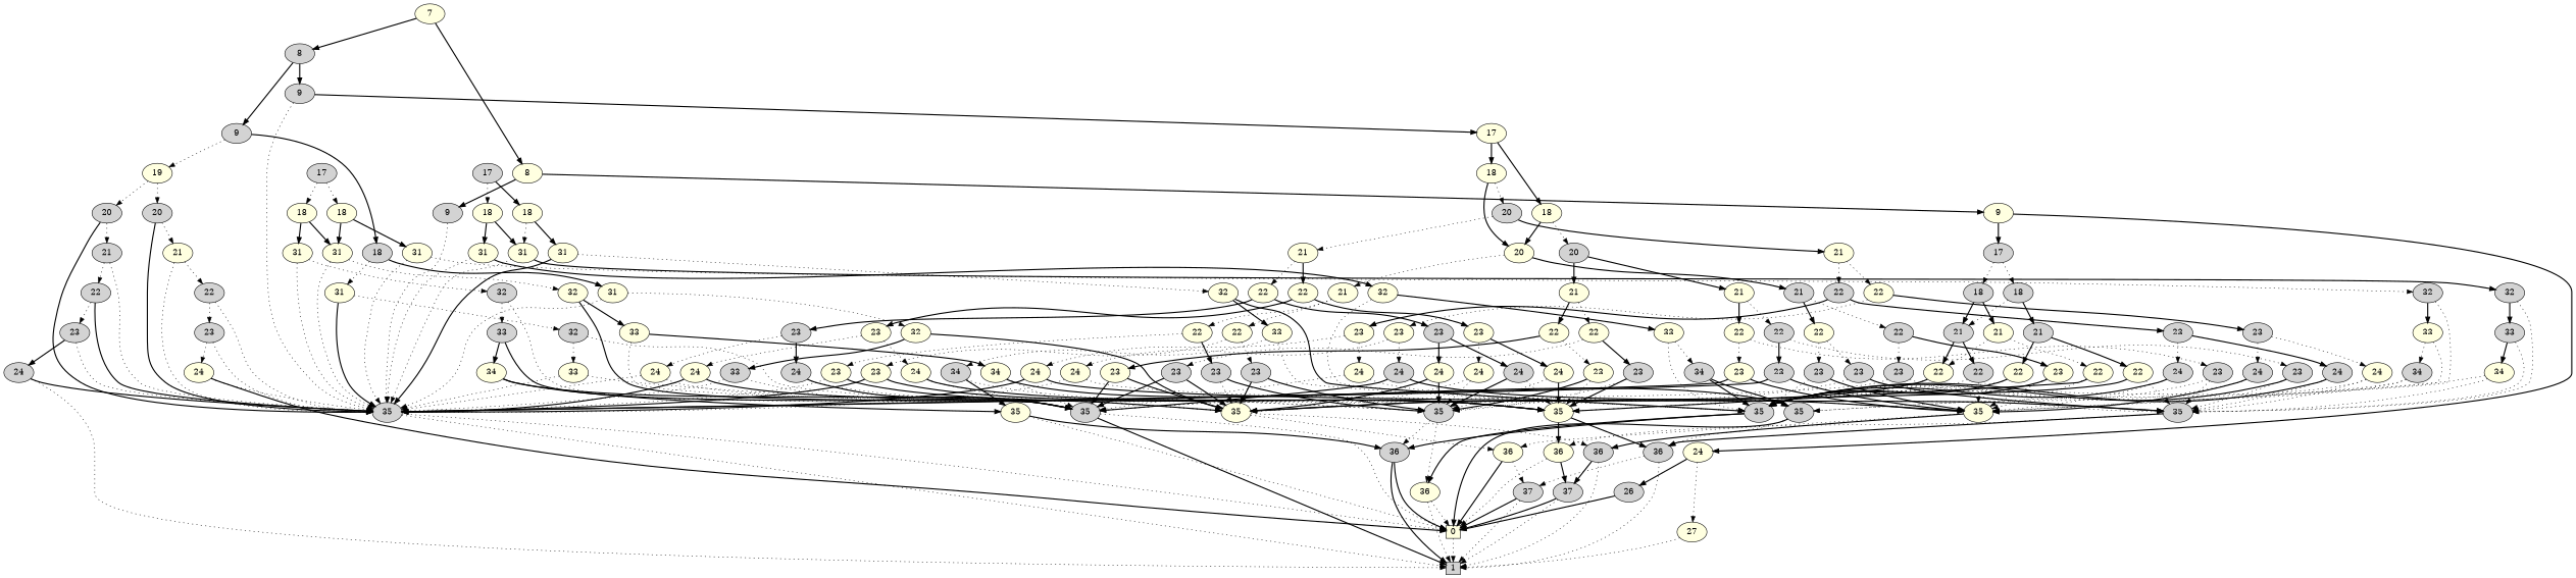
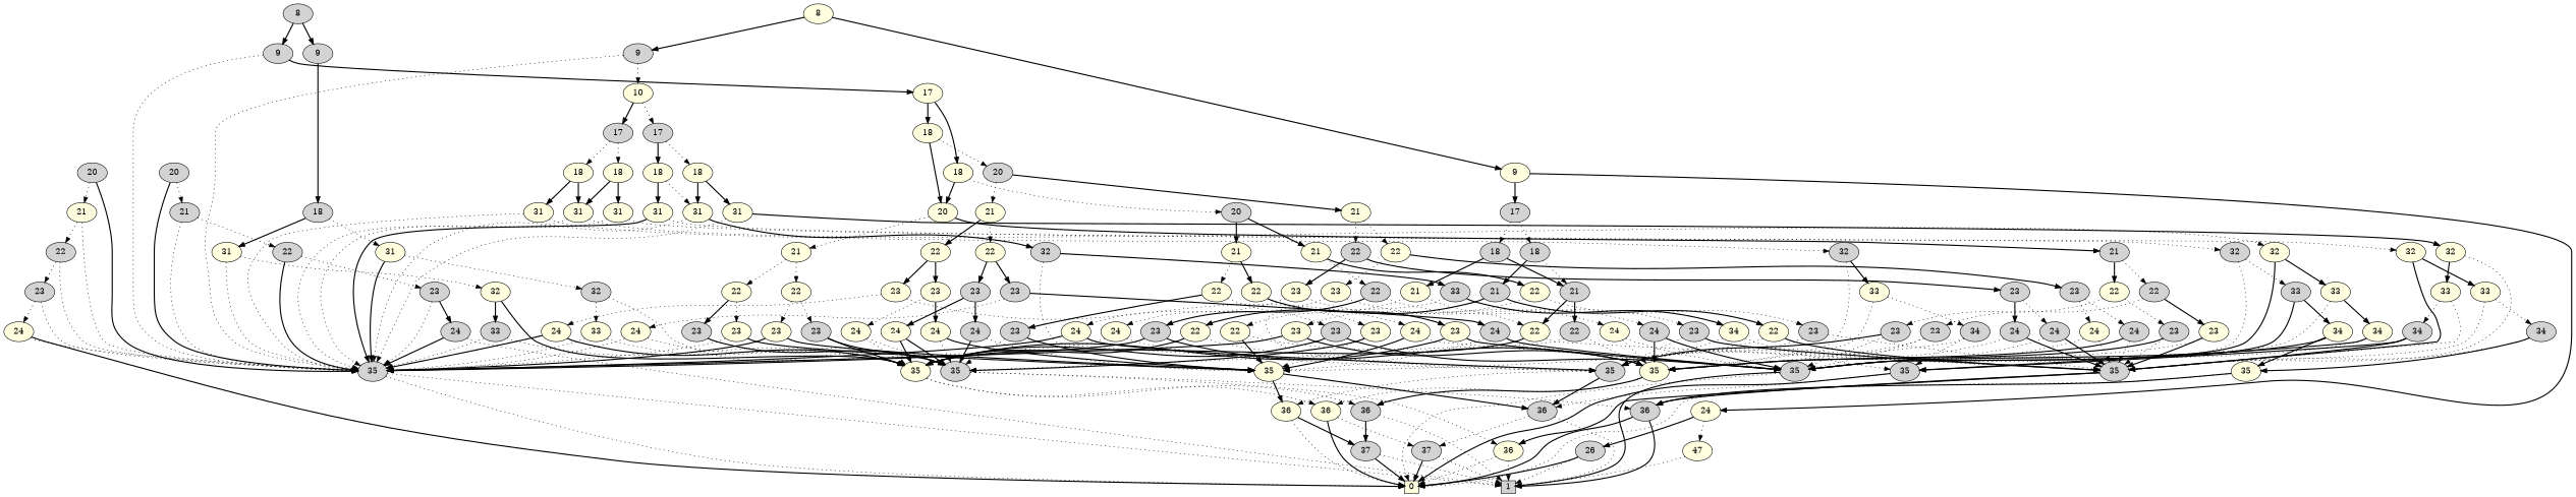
  digraph {
    node [fillcolor=lightyellow style=filled]
    edge [style=dotted]
    n1 [height=0.3 label=0 shape=box width=0.3]
    n2 [fillcolor=lightgrey height=0.3 label=1 shape=box width=0.3]
-   n3 [label=7]
    n4 [fillcolor=lightgrey label=8]
    n5 [label=8]
    n6 [fillcolor=lightgrey label=9]
    n7 [fillcolor=lightgrey label=9]
    n8 [fillcolor=lightgrey label=9]
    n9 [label=9]
    n10 [fillcolor=lightgrey label=35]
    n11 [label=17]
-   n12 [label=19]
    n13 [fillcolor=lightgrey label=18]
+   n14 [label=10]
    n15 [label=24]
    n16 [fillcolor=lightgrey label=17]
    n17 [label=18]
    n18 [label=18]
    n19 [fillcolor=lightgrey label=20]
    n20 [fillcolor=lightgrey label=20]
    n21 [label=31]
    n22 [label=31]
    n23 [fillcolor=lightgrey label=20]
    n24 [label=20]
    n25 [fillcolor=lightgrey label=20]
    n26 [label=21]
    n27 [label=21]
    n28 [fillcolor=lightgrey label=21]
    n29 [label=21]
    n30 [label=21]
    n31 [label=21]
    n32 [label=22]
    n33 [fillcolor=lightgrey label=22]
    n34 [label=22]
    n35 [label=22]
    n36 [fillcolor=lightgrey label=22]
    n37 [label=22]
    n38 [label=22]
    n39 [label=22]
    n40 [label=23]
    n41 [fillcolor=lightgrey label=23]
    n42 [fillcolor=lightgrey label=23]
    n43 [fillcolor=lightgrey label=23]
    n44 [label=23]
    n45 [label=23]
    n46 [fillcolor=lightgrey label=23]
    n47 [fillcolor=lightgrey label=23]
    n48 [label=35]
    n49 [fillcolor=lightgrey label=35]
    n50 [fillcolor=lightgrey label=35]
    n51 [fillcolor=lightgrey label=36]
    n52 [label=36]
    n53 [label=36]
    n54 [fillcolor=lightgrey label=36]
    n55 [label=36]
    n56 [fillcolor=lightgrey label=36]
    n57 [fillcolor=lightgrey label=37]
    n58 [fillcolor=lightgrey label=37]
    n59 [label=35]
    n60 [fillcolor=lightgrey label=35]
    n61 [fillcolor=lightgrey label=35]
    n62 [label=35]
    n63 [fillcolor=lightgrey label=23]
    n64 [label=23]
    n65 [fillcolor=lightgrey label=23]
    n66 [fillcolor=lightgrey label=23]
    n67 [label=23]
    n68 [fillcolor=lightgrey label=23]
    n69 [fillcolor=lightgrey label=23]
    n70 [label=23]
    n71 [label=22]
    n72 [fillcolor=lightgrey label=22]
    n73 [label=22]
    n74 [label=22]
    n75 [label=23]
    n76 [fillcolor=lightgrey label=23]
    n77 [fillcolor=lightgrey label=23]
    n78 [label=23]
    n79 [fillcolor=lightgrey label=23]
    n80 [fillcolor=lightgrey label=23]
    n81 [label=23]
    n82 [label=23]
    n83 [fillcolor=lightgrey label=24]
    n84 [label=24]
    n85 [fillcolor=lightgrey label=24]
    n86 [label=24]
    n87 [fillcolor=lightgrey label=24]
    n88 [fillcolor=lightgrey label=24]
    n89 [label=24]
    n90 [label=24]
    n91 [label=24]
    n92 [fillcolor=lightgrey label=24]
    n93 [label=24]
    n94 [fillcolor=lightgrey label=24]
    n95 [label=24]
    n96 [label=24]
    n97 [label=24]
    n98 [label=24]
    n99 [label=21]
    n100 [fillcolor=lightgrey label=21]
    n101 [fillcolor=lightgrey label=32]
    n102 [label=32]
    n103 [fillcolor=lightgrey label=22]
    n104 [fillcolor=lightgrey label=22]
    n105 [fillcolor=lightgrey label=23]
    n106 [label=24]
    n107 [fillcolor=lightgrey label=23]
    n108 [fillcolor=lightgrey label=24]
    n109 [label=33]
    n110 [fillcolor=lightgrey label=33]
    n111 [fillcolor=lightgrey label=17]
    n112 [fillcolor=lightgrey label=17]
    n113 [fillcolor=lightgrey label=26]
-   n114 [label=27]
+   n114 [label=47]
    n115 [fillcolor=lightgrey label=18]
    n116 [fillcolor=lightgrey label=18]
    n117 [label=18]
    n118 [label=18]
    n119 [label=18]
    n120 [label=18]
    n121 [label=31]
    n122 [label=31]
    n123 [label=31]
    n124 [label=31]
    n125 [label=31]
    n126 [label=31]
    n127 [fillcolor=lightgrey label=32]
    n128 [label=32]
    n129 [label=32]
    n130 [fillcolor=lightgrey label=33]
    n131 [label=33]
    n132 [label=34]
    n133 [fillcolor=lightgrey label=35]
    n134 [fillcolor=lightgrey label=34]
    n135 [label=33]
    n136 [fillcolor=lightgrey label=34]
    n137 [label=35]
    n138 [fillcolor=lightgrey label=32]
    n139 [label=32]
    n140 [fillcolor=lightgrey label=32]
    n141 [label=33]
    n142 [label=33]
    n143 [fillcolor=lightgrey label=34]
    n144 [label=34]
    n145 [fillcolor=lightgrey label=33]
    n146 [label=34]
    n147 [fillcolor=lightgrey label=21]
    n148 [fillcolor=lightgrey label=21]
    n149 [label=21]
    n150 [label=22]
    n151 [label=22]
    n152 [fillcolor=lightgrey label=22]
    n153 [label=22]
    n154 [label=22]
-   n3 -> n4 [style=bold]
-   n3 -> n5 [style=bold]
    n4 -> n6 [style=bold]
    n4 -> n7 [style=bold]
    n5 -> n8 [style=bold]
    n5 -> n9 [style=bold]
    n6 -> n10
    n6 -> n11 [style=bold]
-   n7 -> n12
    n7 -> n13 [style=bold]
    n8 -> n10
+   n8 -> n14
    n9 -> n15 [style=bold]
    n9 -> n16 [style=bold]
    n10 -> n1
    n10 -> n2
    n11 -> n17 [style=bold]
    n11 -> n18 [style=bold]
-   n12 -> n19
-   n12 -> n20
    n13 -> n21
    n13 -> n22 [style=bold]
+   n14 -> n111
+   n14 -> n112 [style=bold]
    n15 -> n113 [style=bold]
    n15 -> n114
    n16 -> n115
    n16 -> n116
    n17 -> n23
    n17 -> n24 [style=bold]
    n18 -> n24 [style=bold]
    n18 -> n25
    n19 -> n10 [style=bold]
    n19 -> n99
    n20 -> n10 [style=bold]
    n20 -> n100
    n21 -> n10 [style=bold]
    n21 -> n101
    n22 -> n10
    n22 -> n102
    n23 -> n26 [style=bold]
    n23 -> n27 [style=bold]
    n24 -> n28 [style=bold]
    n24 -> n29
    n25 -> n30 [style=bold]
    n25 -> n31
    n26 -> n32 [style=bold]
    n26 -> n33
    n27 -> n34 [style=bold]
    n27 -> n35
    n28 -> n36
    n28 -> n37 [style=bold]
    n29 -> n38
    n29 -> n39
    n30 -> n71
    n30 -> n72
    n31 -> n73
    n31 -> n74 [style=bold]
    n32 -> n40
    n32 -> n41
    n33 -> n42
    n33 -> n43 [style=bold]
    n34 -> n44 [style=bold]
    n34 -> n45
    n35 -> n46 [style=bold]
    n35 -> n47
    n36 -> n63
    n36 -> n64 [style=bold]
    n37 -> n65
    n37 -> n66
    n38 -> n67
    n38 -> n68
    n39 -> n69 [style=bold]
    n39 -> n70
    n40 -> n10 [style=bold]
    n40 -> n48 [style=bold]
    n41 -> n49
    n41 -> n50
    n42 -> n49 [style=bold]
    n42 -> n50
    n43 -> n10 [style=bold]
    n43 -> n48 [style=bold]
    n44 -> n59 [style=bold]
    n44 -> n60 [style=bold]
    n45 -> n61 [style=bold]
    n45 -> n62
    n46 -> n61
    n46 -> n62 [style=bold]
    n47 -> n59 [style=bold]
    n47 -> n60 [style=bold]
    n48 -> n51 [style=bold]
    n48 -> n52
    n49 -> n53 [style=bold]
    n49 -> n54 [style=bold]
    n50 -> n55
    n50 -> n56 [style=bold]
    n51 -> n2
    n51 -> n57 [style=bold]
    n52 -> n1 [style=bold]
    n52 -> n58
    n53 -> n1
    n53 -> n2
    n54 -> n1 [style=bold]
    n54 -> n2 [style=bold]
    n55 -> n1
    n55 -> n57 [style=bold]
    n56 -> n2
    n56 -> n58
    n57 -> n1 [style=bold]
    n57 -> n2
    n58 -> n1 [style=bold]
    n58 -> n2
    n59 -> n51
    n59 -> n52
    n60 -> n1
    n60 -> n2 [style=bold]
    n61 -> n53
    n61 -> n54
    n62 -> n55 [style=bold]
    n62 -> n56 [style=bold]
    n63 -> n50
    n63 -> n60
    n64 -> n48
    n64 -> n49 [style=bold]
    n65 -> n48 [style=bold]
    n65 -> n49
    n66 -> n50 [style=bold]
    n66 -> n60
    n67 -> n10 [style=bold]
    n67 -> n62 [style=bold]
    n68 -> n59 [style=bold]
    n68 -> n61 [style=bold]
    n69 -> n59
    n69 -> n61 [style=bold]
    n70 -> n10
    n70 -> n62 [style=bold]
    n71 -> n75
    n71 -> n76 [style=bold]
    n72 -> n77 [style=bold]
    n72 -> n78 [style=bold]
    n73 -> n79 [style=bold]
    n73 -> n80 [style=bold]
    n74 -> n81 [style=bold]
    n74 -> n82 [style=bold]
    n75 -> n83
    n75 -> n84
    n76 -> n85
    n76 -> n86
    n77 -> n87 [style=bold]
    n77 -> n88
    n78 -> n89
    n78 -> n90
    n79 -> n91
    n79 -> n92 [style=bold]
    n80 -> n93 [style=bold]
    n80 -> n94 [style=bold]
    n81 -> n95 [style=bold]
    n81 -> n96
    n82 -> n97
    n82 -> n98
    n83 -> n48 [style=bold]
    n83 -> n60 [style=bold]
    n84 -> n10
    n84 -> n50
    n85 -> n48 [style=bold]
    n85 -> n49
    n86 -> n49
    n86 -> n50
    n87 -> n49 [style=bold]
    n87 -> n50
    n88 -> n48
    n88 -> n49 [style=bold]
    n89 -> n10 [style=bold]
    n89 -> n50 [style=bold]
    n90 -> n48
    n90 -> n60
    n91 -> n10
    n91 -> n59
    n92 -> n60 [style=bold]
    n92 -> n62
    n93 -> n59 [style=bold]
    n93 -> n61 [style=bold]
    n94 -> n61 [style=bold]
    n94 -> n62
    n95 -> n61
    n95 -> n62 [style=bold]
    n96 -> n59
    n96 -> n61
    n97 -> n60
    n97 -> n62 [style=bold]
    n98 -> n10 [style=bold]
    n98 -> n59 [style=bold]
    n99 -> n10
    n99 -> n103
    n100 -> n10
    n100 -> n104
    n101 -> n61
    n101 -> n109
    n102 -> n59 [style=bold]
    n102 -> n110 [style=bold]
    n103 -> n10
    n103 -> n105
    n104 -> n10 [style=bold]
    n104 -> n107
    n105 -> n10
    n105 -> n106
    n106 -> n1 [style=bold]
    n106 -> n10
    n107 -> n10
    n107 -> n108 [style=bold]
    n108 -> n2
    n108 -> n10 [style=bold]
    n109 -> n10
    n109 -> n61
    n110 -> n10
    n110 -> n59
    n111 -> n117
    n111 -> n118 [style=bold]
    n112 -> n119
    n112 -> n120
    n113 -> n1 [style=bold]
-   n1 -> n2
+   n113 -> n2
    n114 -> n2
    n115 -> n147 [style=bold]
    n115 -> n148
    n116 -> n148 [style=bold]
    n116 -> n149 [style=bold]
    n117 -> n121 [style=bold]
    n117 -> n122 [style=bold]
    n118 -> n121
    n118 -> n123 [style=bold]
    n119 -> n124 [style=bold]
    n119 -> n125 [style=bold]
    n120 -> n125 [style=bold]
    n120 -> n126 [style=bold]
    n121 -> n10
    n121 -> n127 [style=bold]
    n122 -> n10
    n122 -> n128 [style=bold]
    n123 -> n10 [style=bold]
    n123 -> n129
    n124 -> n10
    n124 -> n138
    n125 -> n10
    n125 -> n139
    n126 -> n10
    n126 -> n140
    n127 -> n50
    n127 -> n130 [style=bold]
    n128 -> n49
    n128 -> n131 [style=bold]
    n129 -> n49 [style=bold]
    n129 -> n135 [style=bold]
    n130 -> n50
    n130 -> n132 [style=bold]
    n131 -> n49
    n131 -> n134
    n132 -> n50
    n132 -> n133
    n133 -> n1 [style=bold]
    n133 -> n56
    n134 -> n49 [style=bold]
    n134 -> n133 [style=bold]
    n135 -> n49
    n135 -> n136
    n136 -> n49
    n136 -> n137 [style=bold]
    n137 -> n1
    n137 -> n54 [style=bold]
    n138 -> n48
    n138 -> n141 [style=bold]
    n139 -> n60 [style=bold]
    n139 -> n142 [style=bold]
    n140 -> n60
    n140 -> n145
    n141 -> n48
    n141 -> n143
    n142 -> n60
    n142 -> n144 [style=bold]
    n143 -> n48
    n143 -> n133
    n144 -> n60
    n144 -> n133 [style=bold]
    n145 -> n60 [style=bold]
    n145 -> n146 [style=bold]
    n146 -> n60 [style=bold]
    n146 -> n137 [style=bold]
    n147 -> n150 [style=bold]
    n147 -> n151 [style=bold]
    n148 -> n152 [style=bold]
    n148 -> n153 [style=bold]
    n149 -> n153
    n149 -> n154
    n150 -> n49 [style=bold]
    n150 -> n62
    n151 -> n50
    n151 -> n59 [style=bold]
    n152 -> n48
    n152 -> n61
    n153 -> n49
    n153 -> n59 [style=bold]
    n154 -> n48
    n154 -> n62 [style=bold]
  }
